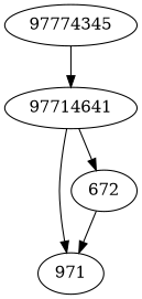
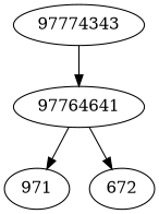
  strict digraph {
    n1 [label=971]
-   97764641 [label=97714641]
+   97764641
    n3 [label=672]
-   97774343 [label=97774345]
+   97774343
    97764641 -> n1
    97764641 -> n3
-   n3 -> n1
    97774343 -> 97764641
  }
